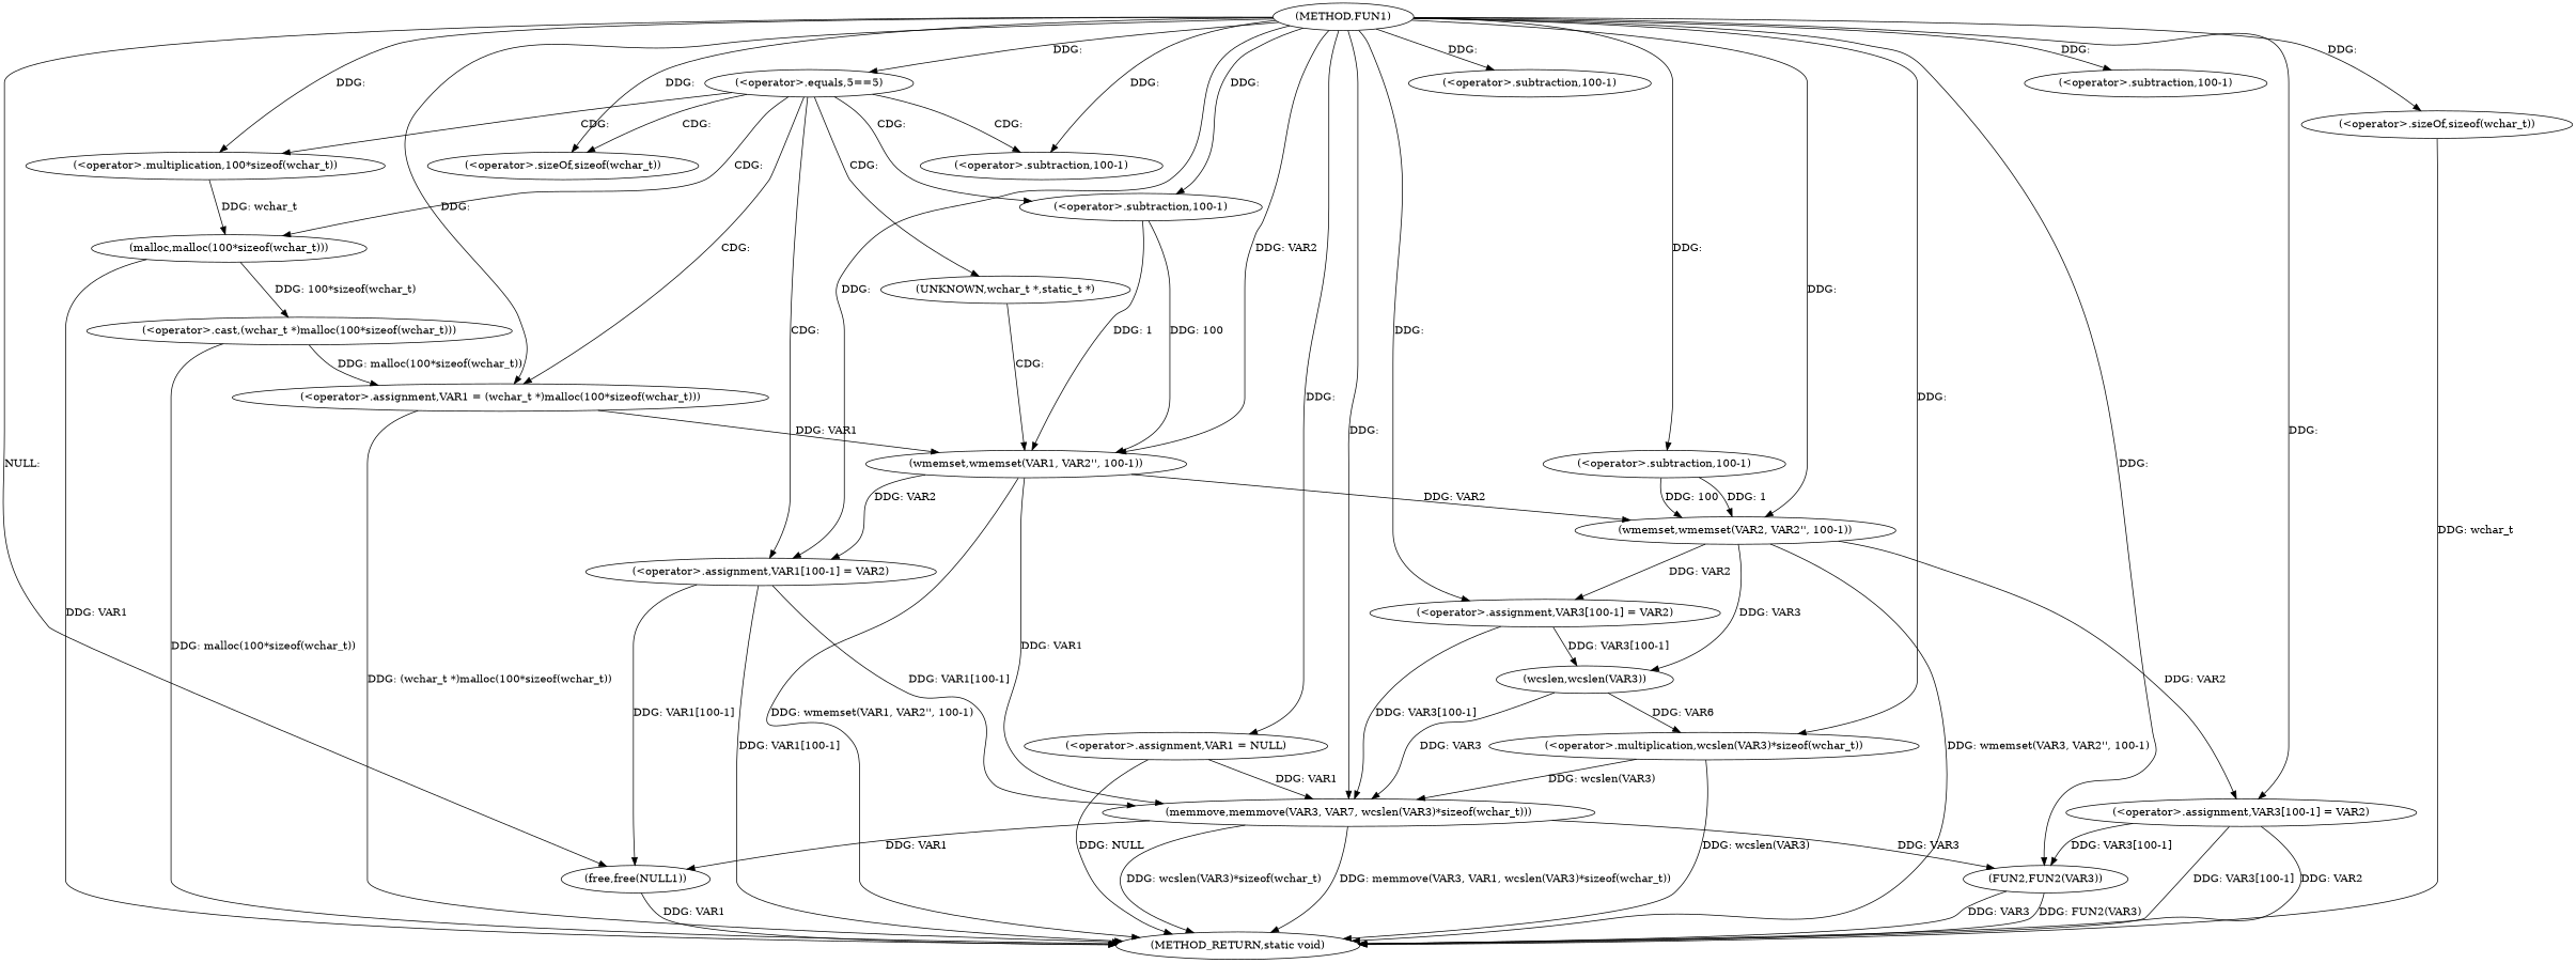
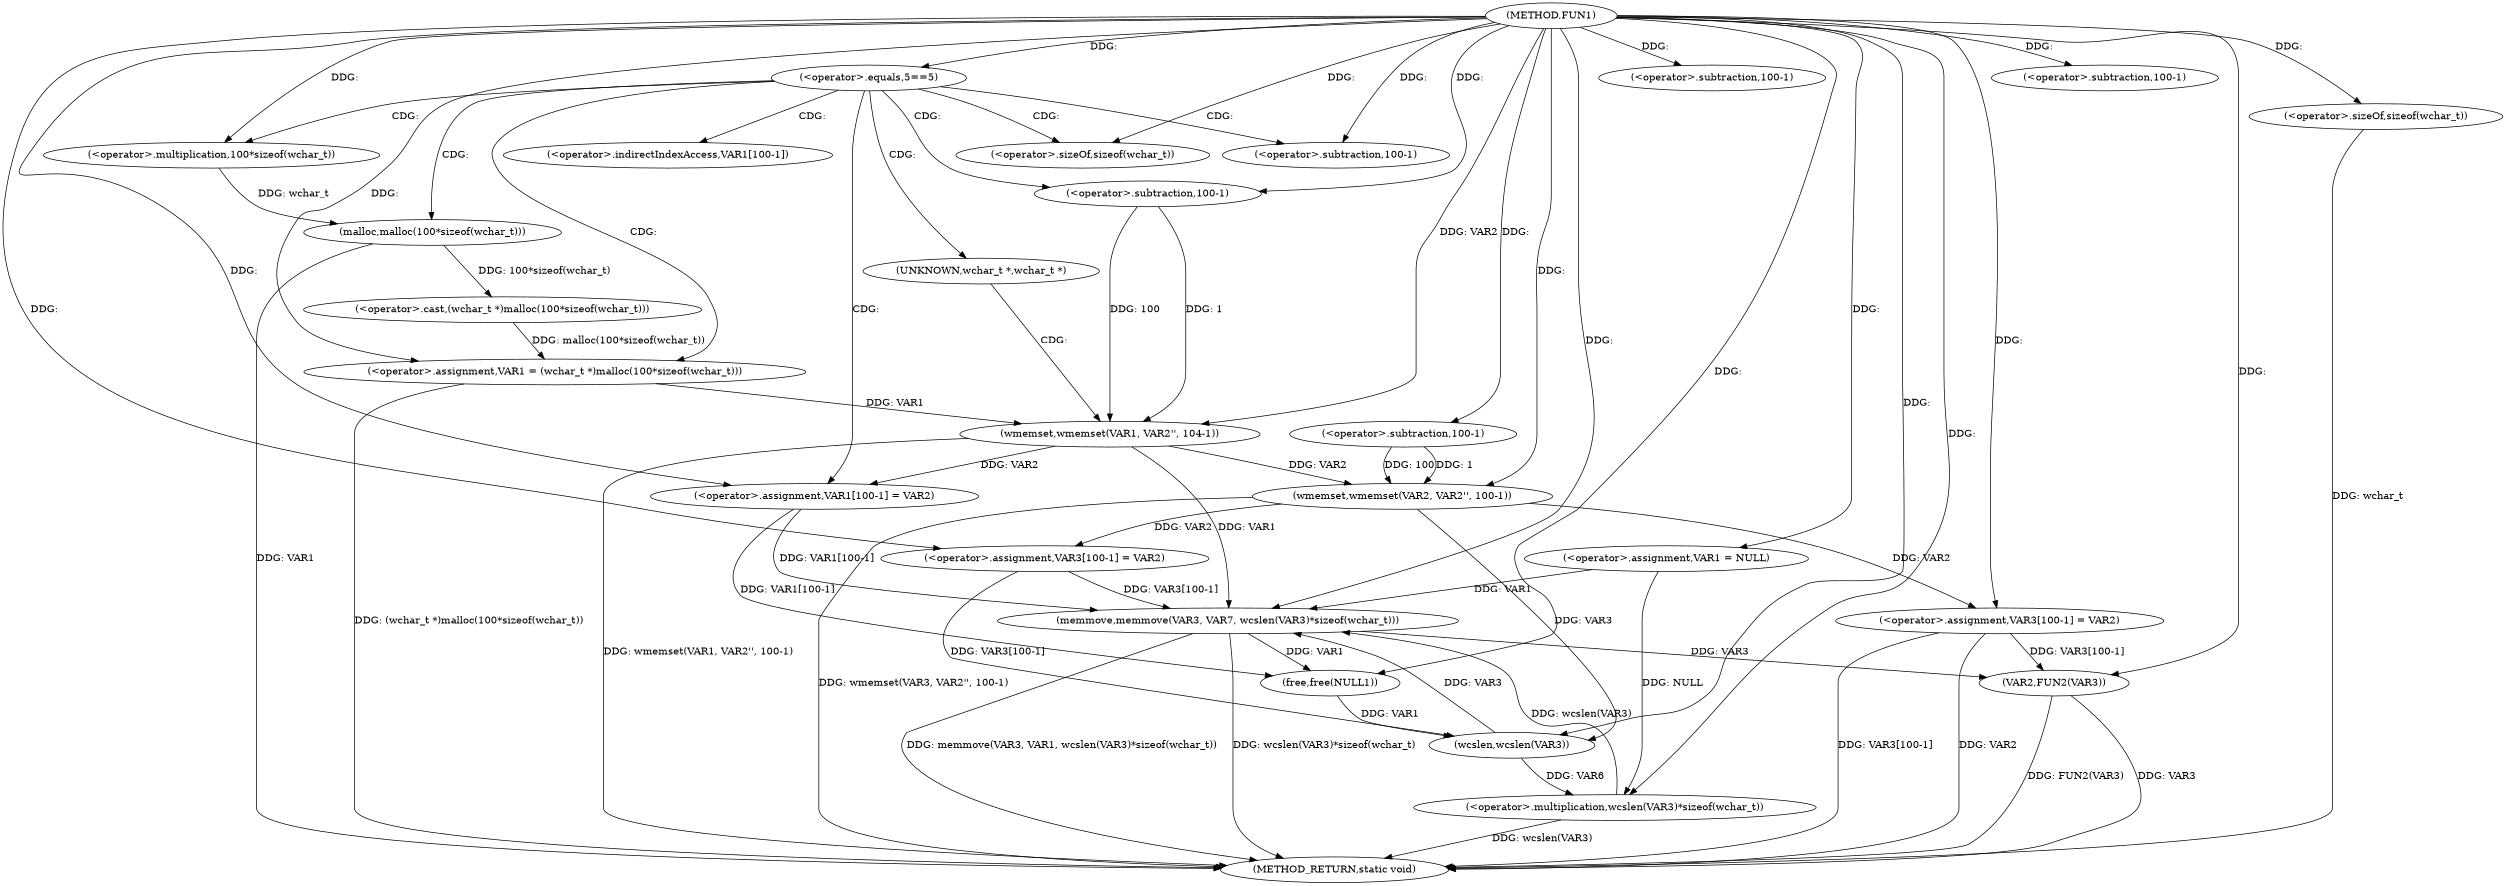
  digraph {
    n1 [label="(METHOD,FUN1)"]
    n2 [label="(<operator>.assignment,VAR1 = NULL)"]
    n3 [label="(<operator>.equals,5==5)"]
    n4 [label="(<operator>.assignment,VAR1 = (wchar_t *)malloc(100*sizeof(wchar_t)))"]
    n5 [label="(<operator>.multiplication,100*sizeof(wchar_t))"]
    n6 [label="(<operator>.sizeOf,sizeof(wchar_t))"]
-   n7 [label="(wmemset,wmemset(VAR1, VAR2'', 100-1))"]
+   n7 [label="(wmemset,wmemset(VAR1, VAR2'', 104-1))"]
    n8 [label="(<operator>.subtraction,100-1)"]
    n9 [label="(<operator>.assignment,VAR1[100-1] = VAR2)"]
    n10 [label="(<operator>.subtraction,100-1)"]
    n11 [label="(wmemset,wmemset(VAR2, VAR2'', 100-1))"]
    n12 [label="(<operator>.subtraction,100-1)"]
    n13 [label="(<operator>.assignment,VAR3[100-1] = VAR2)"]
    n14 [label="(<operator>.subtraction,100-1)"]
    n15 [label="(memmove,memmove(VAR3, VAR7, wcslen(VAR3)*sizeof(wchar_t)))"]
    n16 [label="(<operator>.multiplication,wcslen(VAR3)*sizeof(wchar_t))"]
    n17 [label="(wcslen,wcslen(VAR3))"]
    n18 [label="(<operator>.sizeOf,sizeof(wchar_t))"]
    n19 [label="(<operator>.assignment,VAR3[100-1] = VAR2)"]
    n20 [label="(<operator>.subtraction,100-1)"]
-   n21 [label="(FUN2,FUN2(VAR3))"]
+   n21 [label="(VAR2,FUN2(VAR3))"]
    n22 [label="(free,free(NULL1))"]
    n23 [label="(METHOD_RETURN,static void)"]
    n24 [label="(malloc,malloc(100*sizeof(wchar_t)))"]
-   n25 [label="(UNKNOWN,wchar_t *,static_t *)"]
+   n25 [label="(UNKNOWN,wchar_t *,wchar_t *)"]
+   n26 [label="(<operator>.indirectIndexAccess,VAR1[100-1])"]
    n27 [label="(<operator>.cast,(wchar_t *)malloc(100*sizeof(wchar_t)))"]
    n1 -> n2 [label="DDG: "]
    n1 -> n3 [label="DDG: "]
    n1 -> n4 [label="DDG: "]
    n1 -> n5 [label="DDG: "]
    n1 -> n6 [label="DDG: "]
    n1 -> n7 [label="DDG: VAR2"]
    n1 -> n8 [label="DDG: "]
    n1 -> n9 [label="DDG: "]
    n1 -> n10 [label="DDG: "]
    n1 -> n11 [label="DDG: "]
    n1 -> n12 [label="DDG: "]
    n1 -> n13 [label="DDG: "]
    n1 -> n14 [label="DDG: "]
    n1 -> n15 [label="DDG: "]
    n1 -> n16 [label="DDG: "]
+   n1 -> n17 [label="DDG: "]
    n1 -> n18 [label="DDG: "]
    n1 -> n19 [label="DDG: "]
    n1 -> n20 [label="DDG: "]
    n1 -> n21 [label="DDG: "]
-   n1 -> n22 [label="NULL: "]
+   n1 -> n22 [label="DDG: "]
    n2 -> n15 [label="DDG: VAR1"]
-   n2 -> n23 [label="DDG: NULL"]
+   n2 -> n16 [label="DDG: NULL"]
    n3 -> n4 [label="CDG: "]
    n3 -> n5 [label="CDG: "]
    n3 -> n6 [label="CDG: "]
    n3 -> n8 [label="CDG: "]
    n3 -> n9 [label="CDG: "]
    n3 -> n10 [label="CDG: "]
    n3 -> n24 [label="CDG: "]
    n3 -> n25 [label="CDG: "]
+   n3 -> n26 [label="CDG: "]
    n4 -> n7 [label="DDG: VAR1"]
    n4 -> n23 [label="DDG: (wchar_t *)malloc(100*sizeof(wchar_t))"]
    n5 -> n24 [label="DDG: wchar_t"]
    n7 -> n9 [label="DDG: VAR2"]
    n7 -> n11 [label="DDG: VAR2"]
    n7 -> n15 [label="DDG: VAR1"]
    n7 -> n23 [label="DDG: wmemset(VAR1, VAR2'', 100-1)"]
    n8 -> n7 [label="DDG: 100"]
    n8 -> n7 [label="DDG: 1"]
    n9 -> n15 [label="DDG: VAR1[100-1]"]
    n9 -> n22 [label="DDG: VAR1[100-1]"]
-   n9 -> n23 [label="DDG: VAR1[100-1]"]
    n11 -> n13 [label="DDG: VAR2"]
    n11 -> n17 [label="DDG: VAR3"]
    n11 -> n19 [label="DDG: VAR2"]
    n11 -> n23 [label="DDG: wmemset(VAR3, VAR2'', 100-1)"]
    n12 -> n11 [label="DDG: 100"]
    n12 -> n11 [label="DDG: 1"]
    n13 -> n15 [label="DDG: VAR3[100-1]"]
    n13 -> n17 [label="DDG: VAR3[100-1]"]
    n15 -> n21 [label="DDG: VAR3"]
    n15 -> n22 [label="DDG: VAR1"]
    n15 -> n23 [label="DDG: memmove(VAR3, VAR1, wcslen(VAR3)*sizeof(wchar_t))"]
    n15 -> n23 [label="DDG: wcslen(VAR3)*sizeof(wchar_t)"]
    n16 -> n15 [label="DDG: wcslen(VAR3)"]
    n16 -> n23 [label="DDG: wcslen(VAR3)"]
    n17 -> n15 [label="DDG: VAR3"]
    n17 -> n16 [label="DDG: VAR6"]
    n18 -> n23 [label="DDG: wchar_t"]
    n19 -> n21 [label="DDG: VAR3[100-1]"]
    n19 -> n23 [label="DDG: VAR3[100-1]"]
    n19 -> n23 [label="DDG: VAR2"]
    n21 -> n23 [label="DDG: VAR3"]
    n21 -> n23 [label="DDG: FUN2(VAR3)"]
-   n22 -> n23 [label="DDG: VAR1"]
+   n22 -> n17 [label="DDG: VAR1"]
    n24 -> n23 [label="DDG: VAR1"]
    n24 -> n27 [label="DDG: 100*sizeof(wchar_t)"]
    n25 -> n7 [label="CDG: "]
    n27 -> n4 [label="DDG: malloc(100*sizeof(wchar_t))"]
-   n27 -> n23 [label="DDG: malloc(100*sizeof(wchar_t))"]
  }
